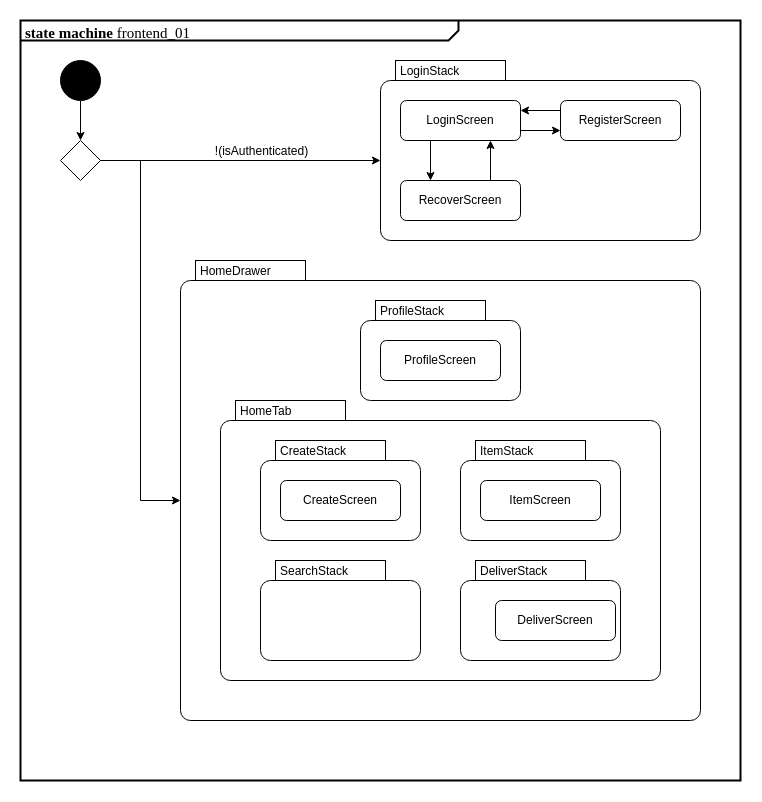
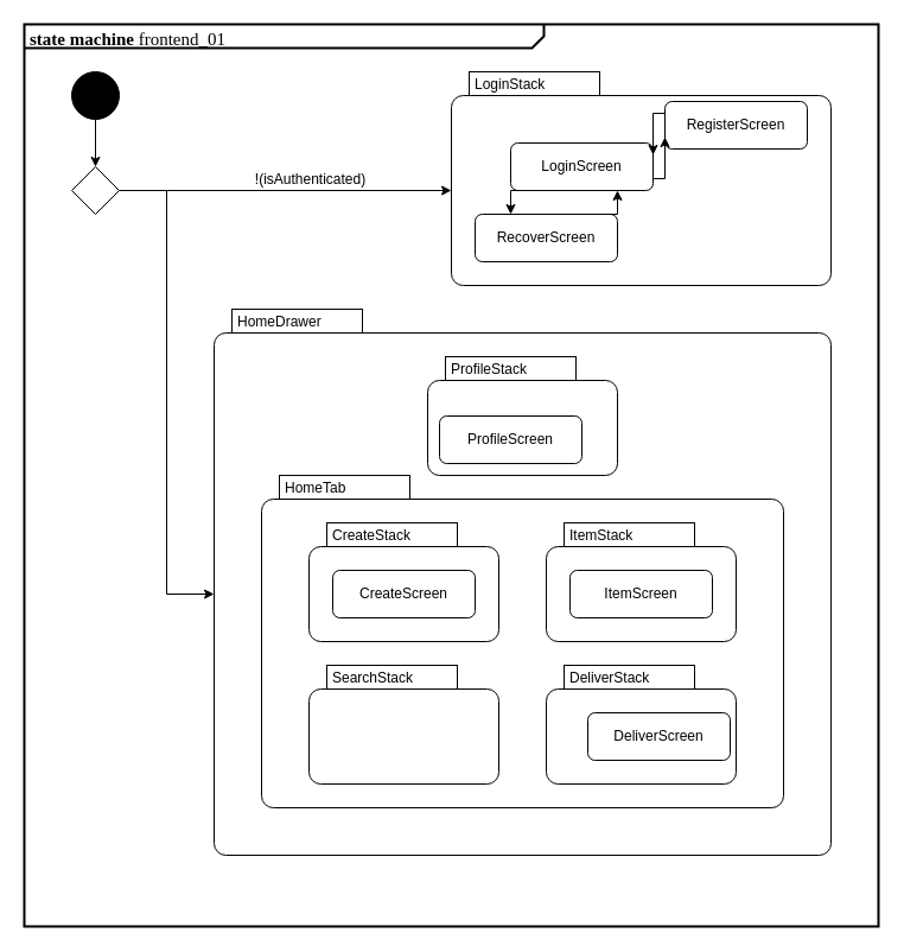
  <mxCell id="0" />
  <mxCell id="1" parent="0" />
  <mxCell id="2" value="" style="group;strokeWidth=1;strokeColor=none;" vertex="1" connectable="0" parent="1"><mxGeometry x="20" y="20" width="720" height="760" as="geometry" /></mxCell>
  <mxCell id="3" value="&lt;p style=&quot;margin: 4px 0px 0px 5px; text-align: left; font-size: 15px;&quot;&gt;&lt;b style=&quot;font-size: 15px;&quot;&gt;state machine &lt;/b&gt;frontend_01&lt;br&gt;&lt;/p&gt;" style="html=1;shape=mxgraph.sysml.package;overflow=fill;labelX=438.1;align=left;spacingLeft=5;verticalAlign=top;spacingTop=-3;fillColor=none;fontFamily=Times New Roman;strokeWidth=2;fontSize=15;" parent="2" vertex="1"><mxGeometry width="720" height="760" as="geometry" /></mxCell>
  <mxCell id="4" value="" style="group" vertex="1" connectable="0" parent="2"><mxGeometry x="40" y="40" width="640" height="660" as="geometry" /></mxCell>
  <mxCell id="5" value="" style="shape=ellipse;html=1;fillColor=strokeColor;fontSize=18;fontColor=#ffffff;container=0;" vertex="1" parent="4"><mxGeometry width="40" height="40" as="geometry" /></mxCell>
  <mxCell id="6" value="" style="shape=rhombus;html=1;labelPosition=right;align=left;verticalAlign=middle;fontSize=12;fillColor=none;container=0;" vertex="1" parent="4"><mxGeometry y="80" width="40" height="40" as="geometry" /></mxCell>
  <mxCell id="7" style="edgeStyle=orthogonalEdgeStyle;rounded=0;orthogonalLoop=1;jettySize=auto;html=1;exitX=0.5;exitY=1;exitDx=0;exitDy=0;entryX=0.5;entryY=0;entryDx=0;entryDy=0;fontSize=12;" edge="1" parent="4" source="5" target="6"><mxGeometry relative="1" as="geometry" /></mxCell>
  <mxCell id="8" style="edgeStyle=orthogonalEdgeStyle;rounded=0;orthogonalLoop=1;jettySize=auto;html=1;exitX=1;exitY=0.5;exitDx=0;exitDy=0;entryX=0;entryY=0;entryDx=0;entryDy=240.0;entryPerimeter=0;fontSize=12;" edge="1" parent="4" source="6" target="11"><mxGeometry relative="1" as="geometry"><Array as="points"><mxPoint x="80" y="100" /><mxPoint x="80" y="440" /></Array></mxGeometry></mxCell>
  <mxCell id="9" style="edgeStyle=orthogonalEdgeStyle;rounded=0;orthogonalLoop=1;jettySize=auto;html=1;exitX=1;exitY=0.5;exitDx=0;exitDy=0;entryX=0;entryY=0;entryDx=0;entryDy=100;fontSize=12;entryPerimeter=0;" edge="1" parent="4" source="6" target="22"><mxGeometry relative="1" as="geometry"><Array as="points"><mxPoint x="40" y="100" /></Array></mxGeometry></mxCell>
  <mxCell id="10" value="!(isAuthenticated)" style="edgeLabel;html=1;align=center;verticalAlign=middle;resizable=0;points=[];fontSize=12;container=0;" vertex="1" connectable="0" parent="9"><mxGeometry x="-0.285" y="2" relative="1" as="geometry"><mxPoint x="60" y="-8" as="offset" /></mxGeometry></mxCell>
  <mxCell id="11" value="HomeDrawer" style="shape=mxgraph.sysml.compState;html=1;align=left;verticalAlign=top;spacingTop=-3;spacingLeft=18;fillColor=none;fontStyle=0;fontSize=12;container=0;" vertex="1" parent="4"><mxGeometry x="120" y="200" width="520" height="460" as="geometry" /></mxCell>
  <mxCell id="12" value="ProfileStack" style="shape=mxgraph.sysml.compState;html=1;align=left;verticalAlign=top;spacingTop=-3;spacingLeft=18;fontSize=12;fillColor=none;container=0;" vertex="1" parent="4"><mxGeometry x="300" y="240" width="160" height="100" as="geometry" /></mxCell>
- <mxCell id="13" value="ProfileScreen" style="shape=rect;rounded=1;html=1;whiteSpace=wrap;align=center;fillColor=none;container=0;" vertex="1" parent="4"><mxGeometry x="320" y="280" width="120" height="40" as="geometry" /></mxCell>
+ <mxCell id="13" value="ProfileScreen" style="shape=rect;rounded=1;html=1;whiteSpace=wrap;align=center;fillColor=none;container=0;" vertex="1" parent="4"><mxGeometry x="310" y="290" width="120" height="40" as="geometry" /></mxCell>
  <mxCell id="14" value="HomeTab" style="shape=mxgraph.sysml.compState;html=1;align=left;verticalAlign=top;spacingTop=-3;spacingLeft=18;fontSize=12;fillColor=none;container=0;" vertex="1" parent="4"><mxGeometry x="160" y="340" width="440" height="280" as="geometry" /></mxCell>
  <mxCell id="15" value="CreateStack" style="shape=mxgraph.sysml.compState;html=1;align=left;verticalAlign=top;spacingTop=-3;spacingLeft=18;fontSize=12;fillColor=none;container=0;" vertex="1" parent="4"><mxGeometry x="200" y="380" width="160" height="100" as="geometry" /></mxCell>
  <mxCell id="16" value="ItemStack" style="shape=mxgraph.sysml.compState;html=1;align=left;verticalAlign=top;spacingTop=-3;spacingLeft=18;fontSize=12;fillColor=none;container=0;" vertex="1" parent="4"><mxGeometry x="400" y="380" width="160" height="100" as="geometry" /></mxCell>
  <mxCell id="17" value="SearchStack" style="shape=mxgraph.sysml.compState;html=1;align=left;verticalAlign=top;spacingTop=-3;spacingLeft=18;fontSize=12;fillColor=none;container=0;" vertex="1" parent="4"><mxGeometry x="200" y="500" width="160" height="100" as="geometry" /></mxCell>
  <mxCell id="18" value="DeliverStack" style="shape=mxgraph.sysml.compState;html=1;align=left;verticalAlign=top;spacingTop=-3;spacingLeft=18;fontSize=12;fillColor=none;container=0;" vertex="1" parent="4"><mxGeometry x="400" y="500" width="160" height="100" as="geometry" /></mxCell>
  <mxCell id="19" value="CreateScreen" style="shape=rect;rounded=1;html=1;whiteSpace=wrap;align=center;fillColor=none;container=0;" vertex="1" parent="4"><mxGeometry x="220" y="420" width="120" height="40" as="geometry" /></mxCell>
  <mxCell id="20" value="ItemScreen" style="shape=rect;rounded=1;html=1;whiteSpace=wrap;align=center;fillColor=none;container=0;" vertex="1" parent="4"><mxGeometry x="420" y="420" width="120" height="40" as="geometry" /></mxCell>
  <mxCell id="21" value="DeliverScreen" style="shape=rect;rounded=1;html=1;whiteSpace=wrap;align=center;fillColor=none;container=0;" vertex="1" parent="4"><mxGeometry x="435" y="540" width="120" height="40" as="geometry" /></mxCell>
  <mxCell id="22" value="&lt;font style=&quot;font-size: 12px;&quot;&gt;LoginStack&lt;/font&gt;" style="shape=mxgraph.sysml.compState;html=1;align=left;verticalAlign=top;spacingTop=-3;spacingLeft=18;fillColor=none;fontStyle=0;fontSize=12;container=0;" vertex="1" parent="4"><mxGeometry x="320" width="320" height="180" as="geometry" /></mxCell>
- <mxCell id="23" value="LoginScreen" style="shape=rect;rounded=1;html=1;whiteSpace=wrap;align=center;fillColor=none;container=0;" vertex="1" parent="4"><mxGeometry x="340" y="40" width="120" height="40" as="geometry" /></mxCell>
+ <mxCell id="23" value="LoginScreen" style="shape=rect;rounded=1;html=1;whiteSpace=wrap;align=center;fillColor=none;container=0;" vertex="1" parent="4"><mxGeometry x="370" y="60" width="120" height="40" as="geometry" /></mxCell>
  <mxCell id="24" style="edgeStyle=orthogonalEdgeStyle;rounded=0;orthogonalLoop=1;jettySize=auto;html=1;exitX=0;exitY=0.25;exitDx=0;exitDy=0;entryX=1;entryY=0.25;entryDx=0;entryDy=0;" edge="1" parent="4" source="25" target="23"><mxGeometry relative="1" as="geometry" /></mxCell>
- <mxCell id="25" value="RegisterScreen" style="shape=rect;rounded=1;html=1;whiteSpace=wrap;align=center;fillColor=none;container=0;" vertex="1" parent="4"><mxGeometry x="500" y="40" width="120" height="40" as="geometry" /></mxCell>
+ <mxCell id="25" value="RegisterScreen" style="shape=rect;rounded=1;html=1;whiteSpace=wrap;align=center;fillColor=none;container=0;" vertex="1" parent="4"><mxGeometry x="500" y="25" width="120" height="40" as="geometry" /></mxCell>
  <mxCell id="26" style="edgeStyle=orthogonalEdgeStyle;rounded=0;orthogonalLoop=1;jettySize=auto;html=1;exitX=1;exitY=0.75;exitDx=0;exitDy=0;entryX=0;entryY=0.75;entryDx=0;entryDy=0;" edge="1" parent="4" source="23" target="25"><mxGeometry relative="1" as="geometry" /></mxCell>
  <mxCell id="27" style="edgeStyle=orthogonalEdgeStyle;rounded=0;orthogonalLoop=1;jettySize=auto;html=1;exitX=0.75;exitY=0;exitDx=0;exitDy=0;entryX=0.75;entryY=1;entryDx=0;entryDy=0;" edge="1" parent="4" source="28" target="23"><mxGeometry relative="1" as="geometry" /></mxCell>
  <mxCell id="28" value="RecoverScreen" style="shape=rect;rounded=1;html=1;whiteSpace=wrap;align=center;fillColor=none;container=0;" vertex="1" parent="4"><mxGeometry x="340" y="120" width="120" height="40" as="geometry" /></mxCell>
  <mxCell id="29" style="edgeStyle=orthogonalEdgeStyle;rounded=0;orthogonalLoop=1;jettySize=auto;html=1;exitX=0.25;exitY=1;exitDx=0;exitDy=0;entryX=0.25;entryY=0;entryDx=0;entryDy=0;" edge="1" parent="4" source="23" target="28"><mxGeometry relative="1" as="geometry" /></mxCell>
